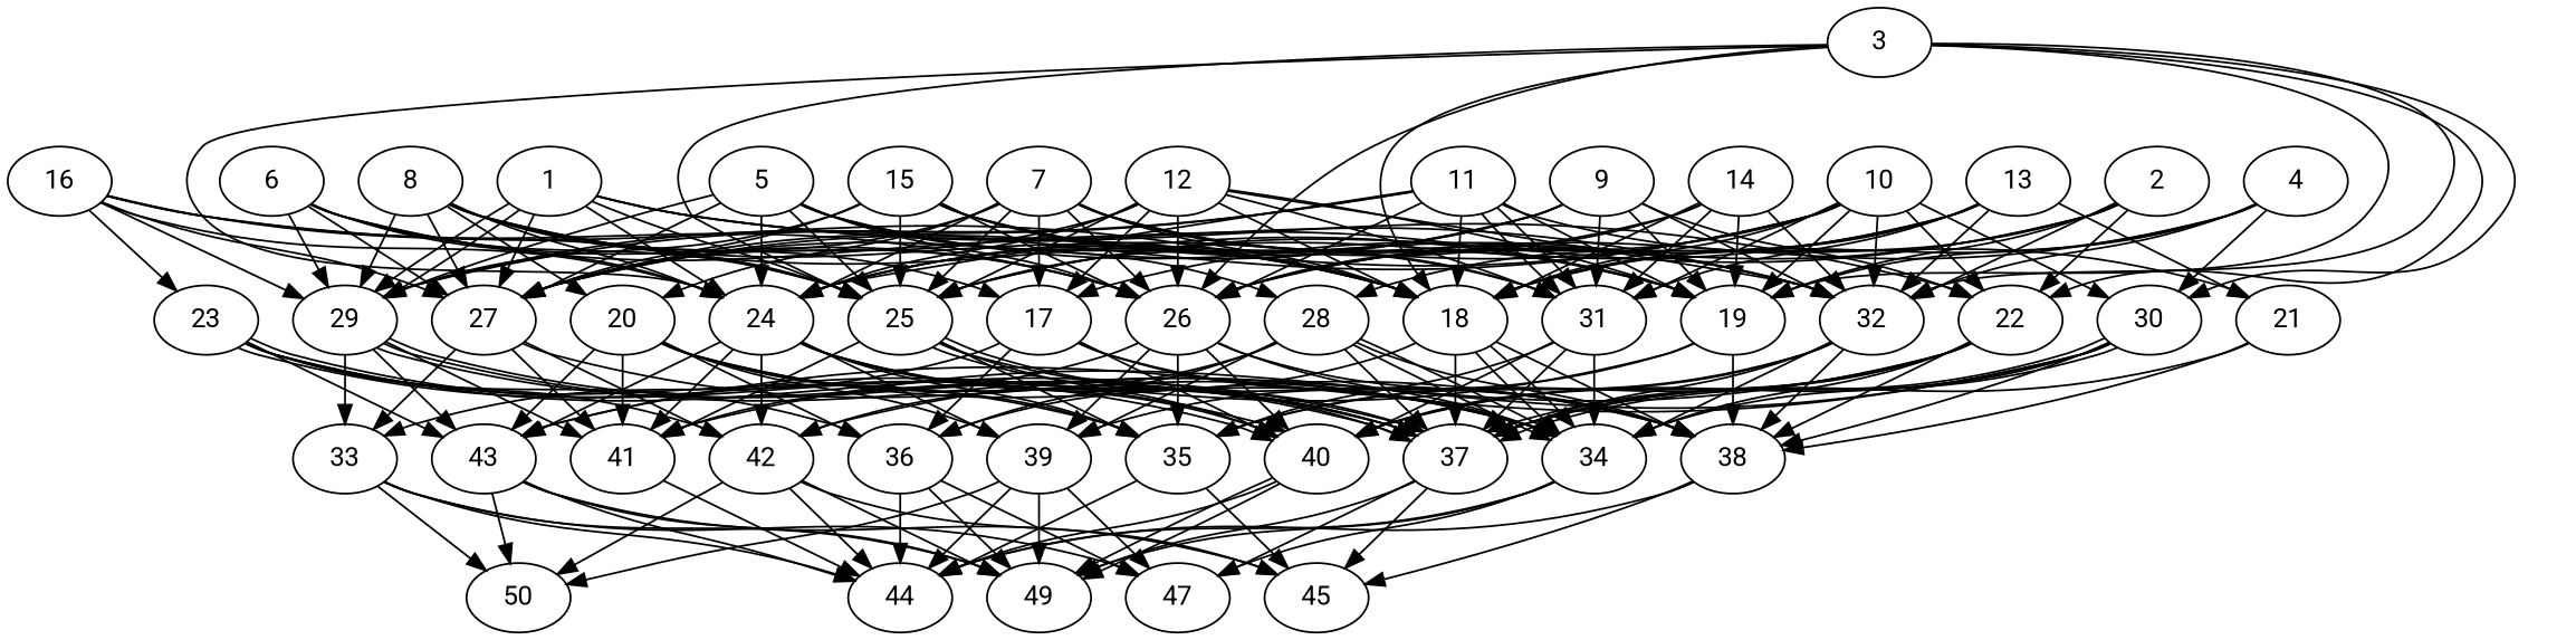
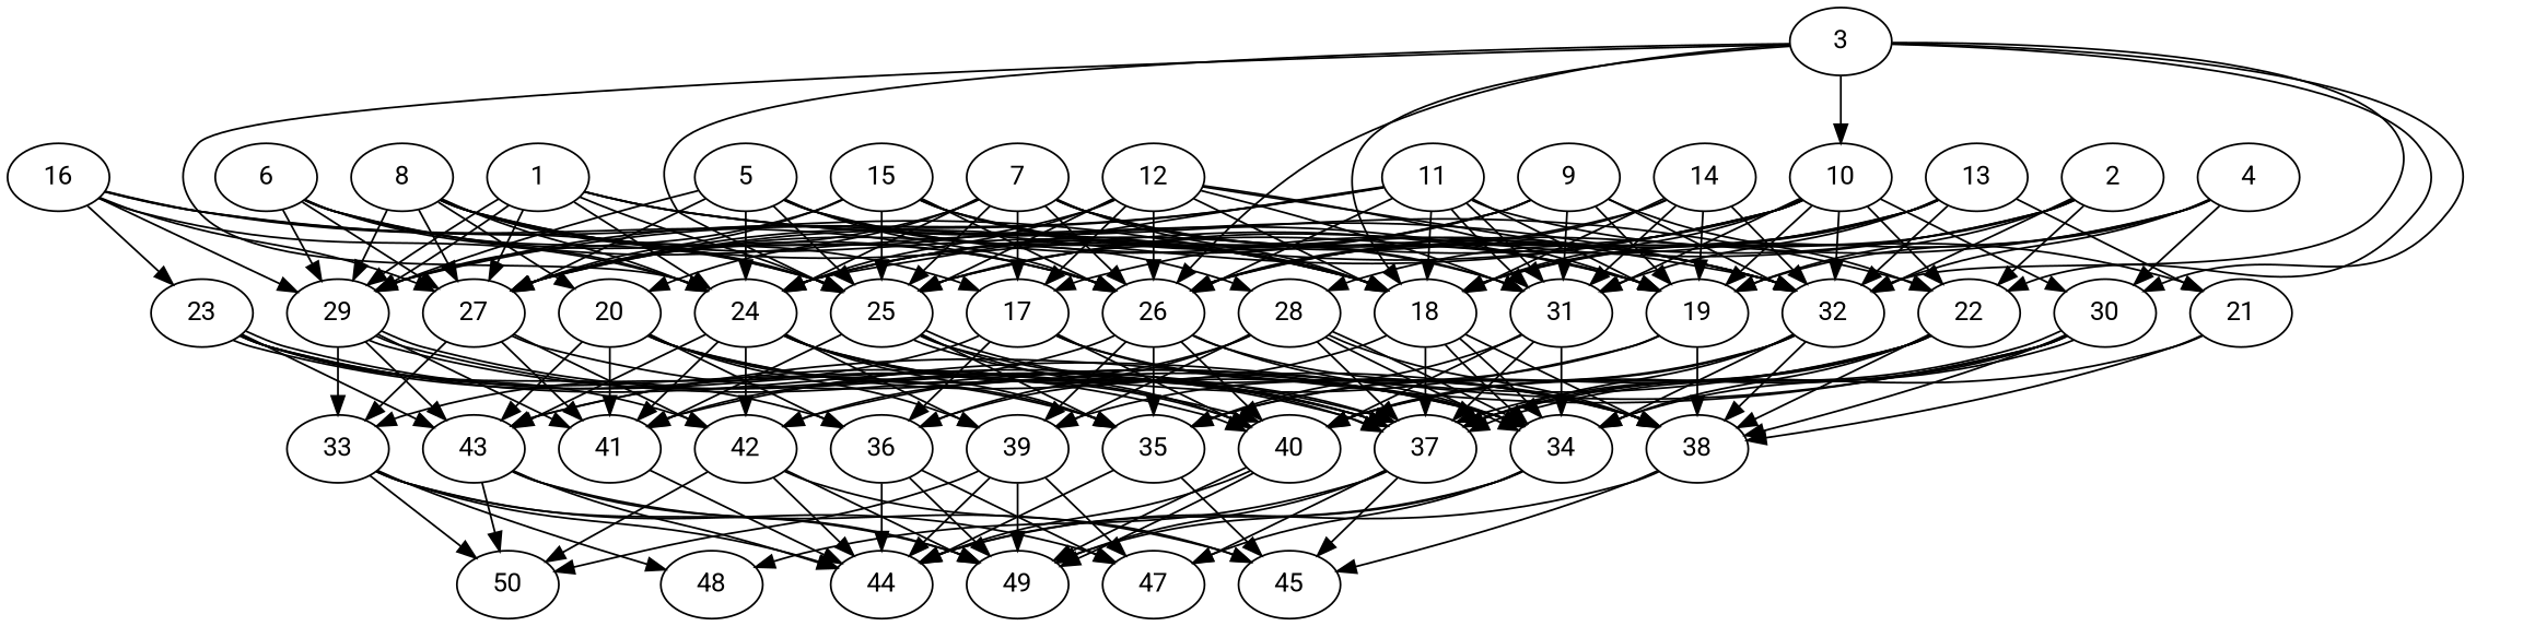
  digraph {
    fontname=Roboto
    node [alpha=0.05 fontname=Roboto]
    edge [fontname=Roboto]
    1 [alpha=0.08 expect_size=29777920]
    19 [alpha=0.20 expect_size=36241408]
    22 [alpha=0.07 expect_size=40734720]
    24 [expect_size=11801600]
    25 [alpha=0.12 expect_size=32284672]
    27 [alpha=0.20 expect_size=43469824]
    29 [alpha=0.09 expect_size=8128512]
    32 [alpha=0.10 expect_size=7877632]
    38 [alpha=0.10 expect_size=26443776]
    39 [alpha=0.09 expect_size=11503616]
    43 [alpha=0.14 expect_size=13682688]
    34 [alpha=0.10 expect_size=39880704]
    40 [expect_size=32197632]
    37 [expect_size=27113472]
    35 [alpha=0.13 expect_size=50706432]
    42 [alpha=0.00 expect_size=36883456]
    41 [expect_size=29434880]
    33 [alpha=0.19 expect_size=23582720]
    44 [alpha=0.11 expect_size=10438656]
    45 [alpha=0.19 expect_size=33807360]
    47 [alpha=0.02 expect_size=7951360]
    49 [alpha=0.07 expect_size=42288128]
    50 [alpha=0.12 expect_size=15348736]
+   48 [alpha=0.04 expect_size=18698240]
    2 [alpha=0.19 expect_size=43095040]
    17 [alpha=0.16 expect_size=15082496]
    18 [alpha=0.09 expect_size=46209024]
    36 [alpha=0.16 expect_size=31667200]
    3 [alpha=0.01 expect_size=29974528]
    26 [alpha=0.18 expect_size=18775040]
    30 [alpha=0.19 expect_size=7751680]
    4 [alpha=0.09 expect_size=46364672]
    5 [alpha=0.10 expect_size=28033024]
    28 [alpha=0.14 expect_size=33783808]
    6 [alpha=0.03 expect_size=49595392]
    7 [alpha=0.13 expect_size=41824256]
    20 [alpha=0.03 expect_size=46960640]
    31 [alpha=0.03 expect_size=15218688]
    8 [alpha=0.16 expect_size=34275328]
    9 [expect_size=7960576]
    10 [alpha=0.06 expect_size=40522752]
    11 [alpha=0.11 expect_size=38912000]
    21 [alpha=0.17 expect_size=14527488]
    12 [alpha=0.03 expect_size=11565056]
    13 [alpha=0.04 expect_size=8664064]
    14 [alpha=0.09 expect_size=11896832]
    15 [alpha=0.14 expect_size=32095232]
    16 [alpha=0.10 expect_size=8186880]
    23 [alpha=0.07 expect_size=48870400]
    1 -> 19
    1 -> 22
    1 -> 24
    1 -> 25
    1 -> 27
    1 -> 29
    1 -> 29
    1 -> 32
    19 -> 38
    19 -> 39
    19 -> 43
    22 -> 38
    22 -> 34
    22 -> 40
    22 -> 37
    22 -> 35
    22 -> 42
    24 -> 39
    24 -> 43
    24 -> 34
    24 -> 40
    24 -> 37
    24 -> 35
    24 -> 42
    24 -> 41
    25 -> 38
    25 -> 40
    25 -> 37
    25 -> 37
    25 -> 35
    25 -> 41
    27 -> 34
    27 -> 42
    27 -> 41
    27 -> 33
    29 -> 43
    29 -> 34
    29 -> 37
    29 -> 37
    29 -> 41
    29 -> 33
    32 -> 38
    32 -> 34
    32 -> 40
    32 -> 37
    32 -> 35
    38 -> 44
    38 -> 45
    39 -> 44
    39 -> 47
    39 -> 49
    39 -> 50
    43 -> 44
    43 -> 45
    43 -> 49
    43 -> 50
    34 -> 44
    34 -> 47
    34 -> 49
    40 -> 44
    40 -> 49
    40 -> 49
    37 -> 45
    37 -> 47
    37 -> 49
+   37 -> 48
    35 -> 44
    35 -> 45
    42 -> 44
    42 -> 45
    42 -> 49
    42 -> 50
    41 -> 44
    33 -> 44
    33 -> 47
    33 -> 49
    33 -> 50
+   33 -> 48
    2 -> 19
    2 -> 22
    2 -> 25
    2 -> 32
    2 -> 17
    2 -> 18
    17 -> 38
    17 -> 34
    17 -> 40
    17 -> 33
    17 -> 36
    18 -> 38
    18 -> 34
    18 -> 34
    18 -> 37
    18 -> 36
    36 -> 44
    36 -> 47
    36 -> 49
-   3 -> 19
+   3 -> 10
    3 -> 22
    3 -> 24
    3 -> 25
    3 -> 32
    3 -> 18
    3 -> 26
    3 -> 30
    26 -> 38
    26 -> 39
    26 -> 34
    26 -> 40
    26 -> 35
    26 -> 41
    30 -> 38
    30 -> 43
    30 -> 34
    30 -> 40
    30 -> 37
    30 -> 37
    30 -> 41
    4 -> 19
    4 -> 32
    4 -> 18
    4 -> 26
    4 -> 30
    5 -> 24
    5 -> 25
    5 -> 27
    5 -> 29
    5 -> 32
    5 -> 18
    5 -> 26
    5 -> 28
    28 -> 38
    28 -> 39
    28 -> 34
    28 -> 34
    28 -> 37
    28 -> 42
    28 -> 36
    6 -> 24
    6 -> 25
    6 -> 27
    6 -> 29
    6 -> 18
    6 -> 26
    7 -> 19
    7 -> 24
    7 -> 25
    7 -> 27
    7 -> 32
    7 -> 17
    7 -> 18
    7 -> 26
    7 -> 20
    7 -> 31
    20 -> 38
    20 -> 39
    20 -> 43
    20 -> 37
    20 -> 35
    20 -> 41
    20 -> 36
    31 -> 34
    31 -> 40
    31 -> 37
    31 -> 35
    8 -> 19
    8 -> 24
    8 -> 25
    8 -> 27
    8 -> 29
    8 -> 17
    8 -> 18
    8 -> 26
    8 -> 20
    9 -> 19
    9 -> 22
    9 -> 24
    9 -> 25
    9 -> 27
    9 -> 32
    9 -> 31
    10 -> 19
    10 -> 22
    10 -> 24
    10 -> 27
    10 -> 29
    10 -> 32
    10 -> 18
    10 -> 26
    10 -> 30
    10 -> 31
    11 -> 19
    11 -> 24
    11 -> 27
    11 -> 29
    11 -> 18
    11 -> 26
    11 -> 31
    11 -> 31
    11 -> 21
    21 -> 38
    21 -> 37
    12 -> 19
    12 -> 24
    12 -> 25
    12 -> 27
    12 -> 32
    12 -> 17
    12 -> 18
    12 -> 26
    12 -> 31
    13 -> 25
    13 -> 32
    13 -> 18
    13 -> 26
    13 -> 28
    13 -> 31
    13 -> 21
    14 -> 19
    14 -> 24
    14 -> 32
    14 -> 18
    14 -> 26
    14 -> 31
    15 -> 25
    15 -> 27
    15 -> 29
    15 -> 32
    15 -> 18
    15 -> 26
    15 -> 31
    16 -> 24
    16 -> 25
    16 -> 27
    16 -> 29
    16 -> 18
    16 -> 26
    16 -> 23
    23 -> 43
    23 -> 40
    23 -> 40
    23 -> 37
    23 -> 35
    23 -> 42
    23 -> 36
  }
